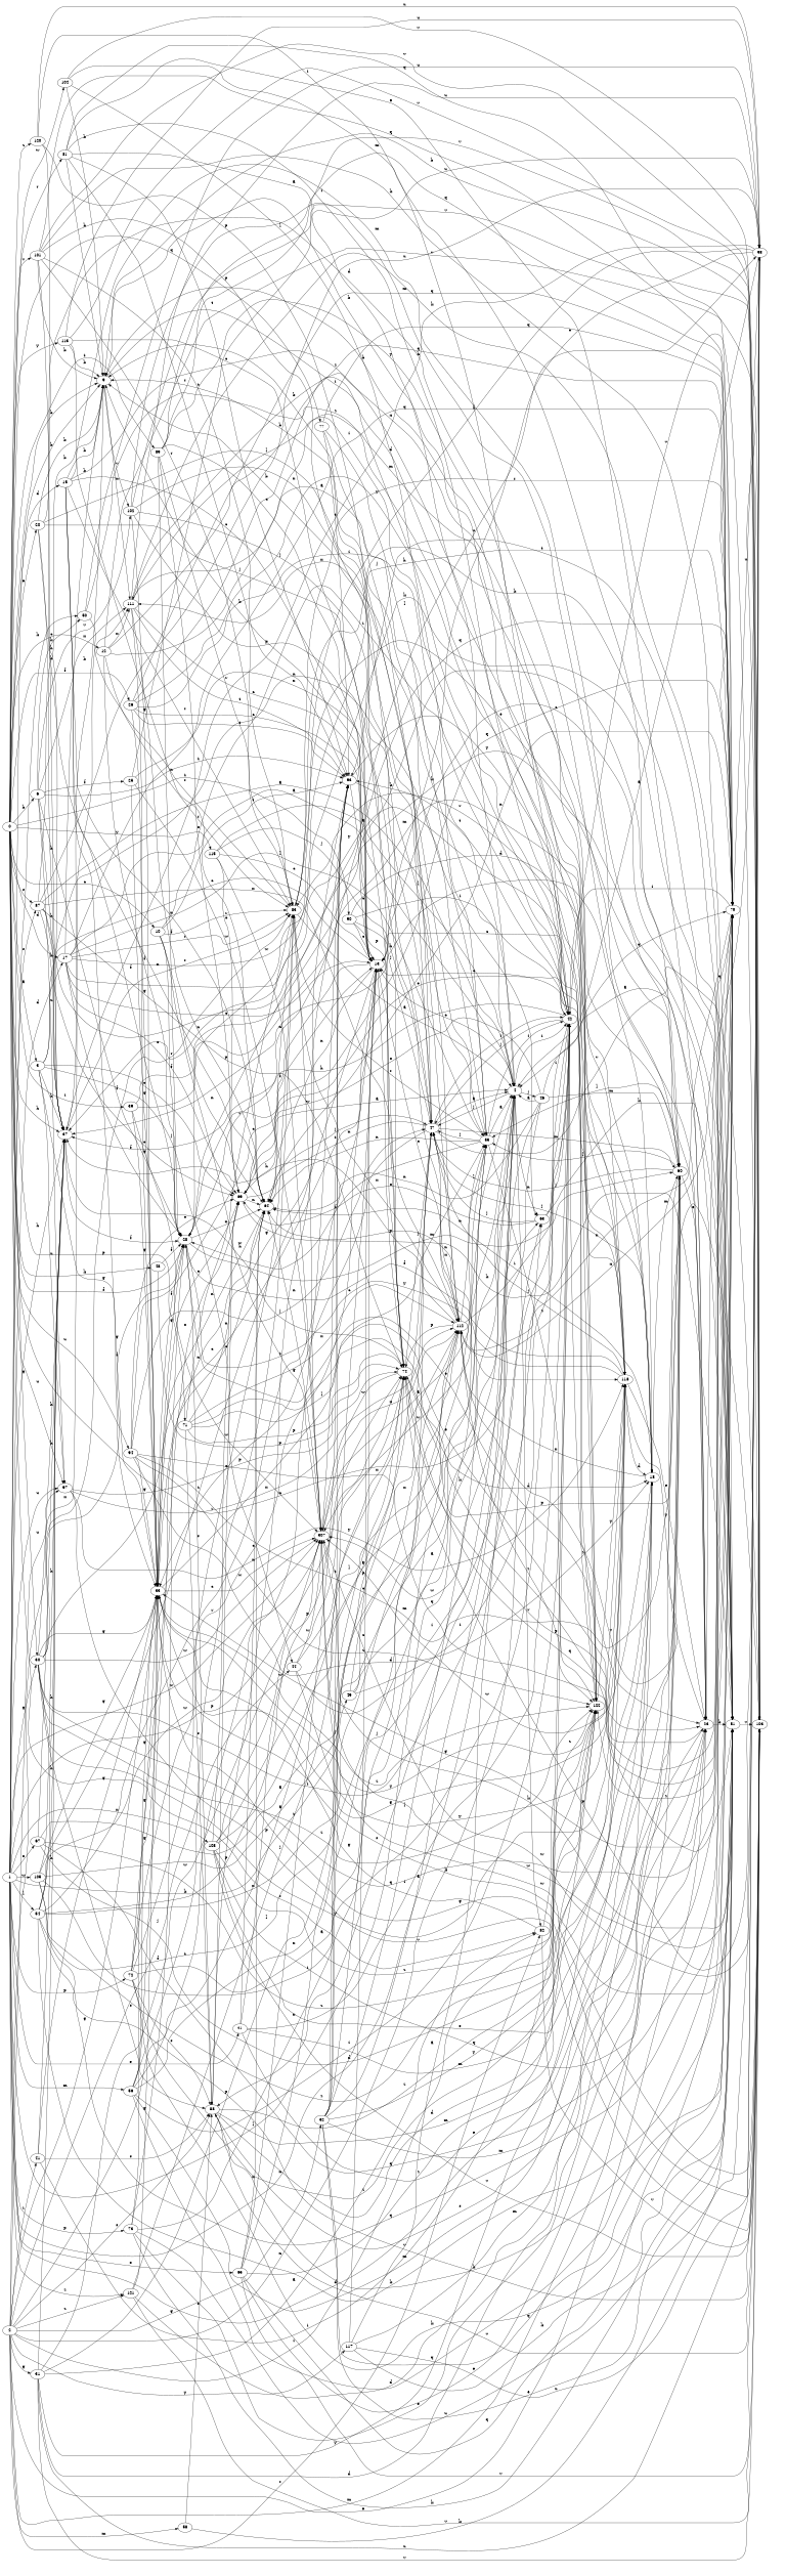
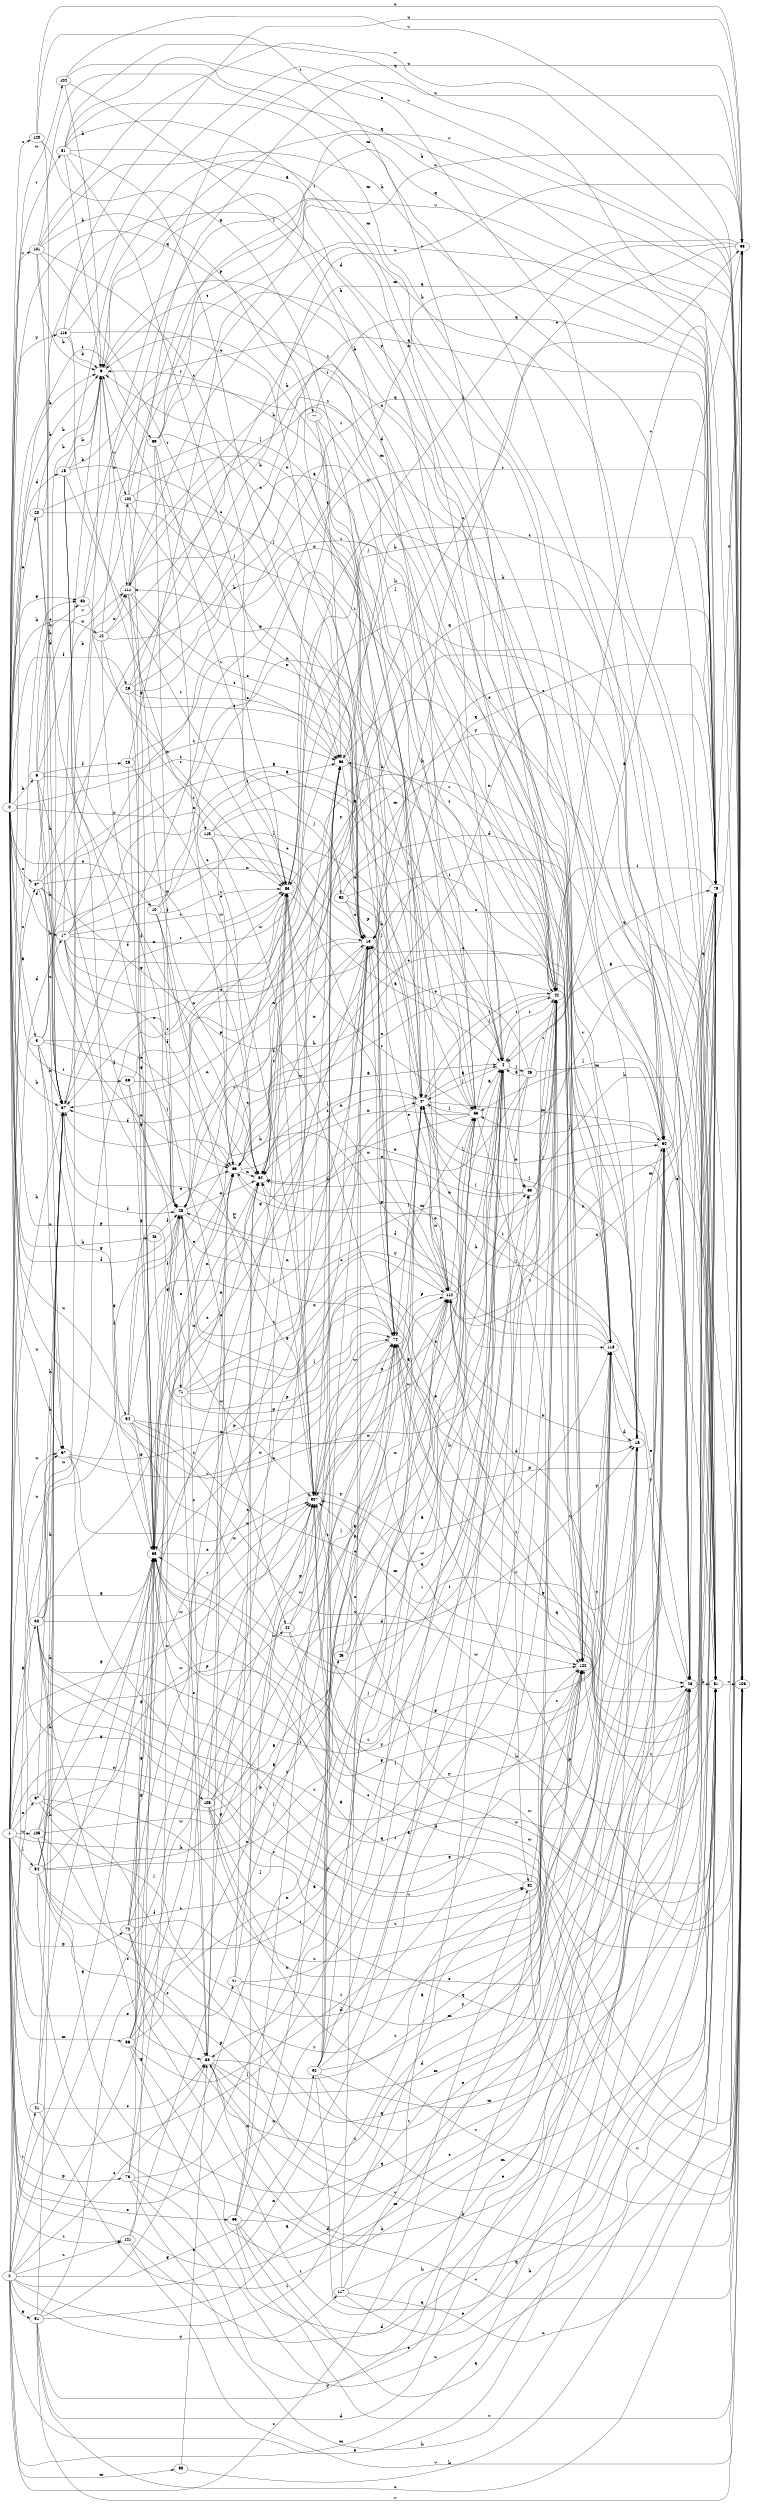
  strict digraph {
    rankdir=LR
    0
    3
    6
    9
    10
    12
    15
    17
    20
    26
    28
    30
    37
    39
    48
    63
    71
    77
    81
    82
    87
    89
    90
    94
    97
    101
    104
    113
    115
    120
    33
    44
    13
    69
    25
    50
    93
    111
    102
    42
    n41 [label=307]
    64
    83
    60
    78
    103
    122
    55
    4
    51
    118
    18
    47
    112
    98
    23
    88
    74
    1
    21
    49
    54
    56
    65
    67
    72
    73
    105
    108
    121
    2
    31
    32
    41
    58
    117
    46
    0 -> 3 [label=a]
    0 -> 6 [label=b]
    0 -> 9 [label=b]
    0 -> 10 [label=c]
    0 -> 12 [label=c]
    0 -> 15 [label=d]
    0 -> 17 [label=d]
    0 -> 20 [label=e]
    0 -> 26 [label=f]
    0 -> 28 [label=f]
-   0 -> 30 [label=g]
+   0 -> 50 [label=g]
    0 -> 37 [label=h]
    0 -> 39 [label=i]
    0 -> 48 [label=k]
    0 -> 63 [label=n]
    0 -> 71 [label=p]
    0 -> 77 [label=q]
    0 -> 81 [label=r]
    0 -> 82 [label=r]
    0 -> 87 [label=s]
    0 -> 89 [label=t]
    0 -> 90 [label=t]
    0 -> 94 [label=u]
    0 -> 97 [label=u]
    0 -> 101 [label=v]
    0 -> 104 [label=w]
    0 -> 113 [label=y]
    0 -> 115 [label=y]
    0 -> 120 [label=z]
    3 -> 37 [label=h]
    3 -> 63 [label=n]
    3 -> 97 [label=u]
    3 -> 33 [label=g]
    3 -> 44 [label=j]
    3 -> 13 [label=c]
    3 -> 69 [label=o]
    6 -> 28 [label=f]
    6 -> 37 [label=h]
    6 -> 97 [label=u]
    6 -> 25 [label=f]
    6 -> 50 [label=k]
    6 -> 93 [label=t]
    6 -> 111 [label=x]
    6 -> 102 [label=v]
    9 -> 111 [label=x]
    9 -> 102 [label=v]
    9 -> 42 [label=i]
    10 -> 28 [label=f]
    10 -> 93 [label=t]
    10 -> 42 [label=i]
    10 -> n41 [label=w]
    10 -> 64 [label=n]
    10 -> 83 [label=r]
    12 -> 28 [label=f]
    12 -> 111 [label=x]
    12 -> 83 [label=r]
    12 -> 60 [label=m]
    12 -> 78 [label=q]
    12 -> 103 [label=v]
    15 -> 9 [label=b]
    15 -> 28 [label=f]
    15 -> 33 [label=g]
    15 -> 13 [label=c]
    15 -> 64 [label=n]
    15 -> 83 [label=r]
    15 -> 60 [label=m]
    15 -> 122 [label=z]
    17 -> 9 [label=b]
    17 -> 28 [label=f]
    17 -> 13 [label=c]
    17 -> 69 [label=o]
    17 -> 83 [label=r]
    17 -> 78 [label=q]
    17 -> 55 [label=l]
    17 -> 4 [label=a]
    17 -> 51 [label=k]
    17 -> 118 [label=y]
    20 -> 9 [label=b]
    20 -> 37 [label=h]
    20 -> 64 [label=n]
    20 -> 55 [label=l]
    20 -> 18 [label=d]
    20 -> 47 [label=j]
    26 -> 33 [label=g]
    26 -> 13 [label=c]
    26 -> 93 [label=t]
    26 -> 42 [label=i]
    26 -> 78 [label=q]
    26 -> 118 [label=y]
    26 -> 18 [label=d]
    28 -> 33 [label=g]
    28 -> 64 [label=n]
    28 -> 60 [label=m]
    28 -> 78 [label=q]
    28 -> 118 [label=y]
    28 -> 98 [label=u]
    28 -> 23 [label=e]
    28 -> 88 [label=s]
    30 -> 28 [label=f]
    30 -> 37 [label=h]
    30 -> 33 [label=g]
    30 -> 13 [label=c]
    30 -> 42 [label=i]
    30 -> n41 [label=w]
    30 -> 83 [label=r]
    30 -> 78 [label=q]
    30 -> 122 [label=z]
    30 -> 118 [label=y]
    30 -> 88 [label=s]
    37 -> 9 [label=b]
    37 -> 28 [label=f]
    37 -> 83 [label=r]
    39 -> 33 [label=g]
    39 -> n41 [label=w]
    39 -> 60 [label=m]
    39 -> 51 [label=k]
    48 -> 28 [label=f]
    48 -> 74 [label=p]
    63 -> 69 [label=o]
    63 -> 42 [label=i]
    63 -> 51 [label=k]
    63 -> 47 [label=j]
    71 -> 64 [label=n]
    71 -> 83 [label=r]
    71 -> 51 [label=k]
    71 -> 112 [label=x]
    71 -> 23 [label=e]
    71 -> 88 [label=s]
    71 -> 74 [label=p]
    77 -> 93 [label=t]
    77 -> 78 [label=q]
    77 -> 55 [label=l]
    77 -> 47 [label=j]
    81 -> 9 [label=b]
    81 -> 93 [label=t]
    81 -> 42 [label=i]
    81 -> 83 [label=r]
+   81 -> 60 [label=m]
    81 -> 78 [label=q]
    81 -> 4 [label=a]
    81 -> 23 [label=e]
    82 -> 33 [label=g]
    82 -> 103 [label=v]
    82 -> 122 [label=z]
    87 -> 9 [label=b]
    87 -> 37 [label=h]
    87 -> 69 [label=o]
    87 -> 4 [label=a]
    87 -> 51 [label=k]
    87 -> 112 [label=x]
    87 -> 98 [label=u]
    87 -> 74 [label=p]
    89 -> 28 [label=f]
    89 -> 13 [label=c]
    89 -> 69 [label=o]
    89 -> 83 [label=r]
    89 -> 78 [label=q]
    89 -> 103 [label=v]
    89 -> 118 [label=y]
    90 -> 13 [label=c]
    90 -> 42 [label=i]
    90 -> 18 [label=d]
    90 -> 47 [label=j]
    90 -> 74 [label=p]
    94 -> 33 [label=g]
    94 -> 13 [label=c]
    94 -> 69 [label=o]
    94 -> 60 [label=m]
    94 -> 78 [label=q]
    94 -> 122 [label=z]
    94 -> 18 [label=d]
    94 -> 47 [label=j]
    97 -> 103 [label=v]
    97 -> 118 [label=y]
    97 -> 112 [label=x]
    97 -> 74 [label=p]
    101 -> 9 [label=b]
    101 -> 37 [label=h]
    101 -> 93 [label=t]
    101 -> 83 [label=r]
    101 -> 78 [label=q]
    101 -> 103 [label=v]
    101 -> 51 [label=k]
    101 -> 74 [label=p]
    104 -> 9 [label=b]
    104 -> 60 [label=m]
    104 -> 103 [label=v]
    104 -> 55 [label=l]
    113 -> 9 [label=b]
    113 -> 13 [label=c]
    113 -> 64 [label=n]
    113 -> 103 [label=v]
    113 -> 98 [label=u]
    115 -> 13 [label=c]
    115 -> 69 [label=o]
    115 -> n41 [label=w]
    115 -> 4 [label=a]
    115 -> 47 [label=j]
    120 -> 37 [label=h]
    120 -> 42 [label=i]
    120 -> 98 [label=u]
    120 -> 74 [label=p]
    33 -> 28 [label=f]
    33 -> 69 [label=o]
    33 -> n41 [label=w]
    33 -> 64 [label=n]
    33 -> 122 [label=z]
    33 -> 55 [label=l]
    33 -> 51 [label=k]
    33 -> 118 [label=y]
    44 -> 42 [label=i]
    44 -> n41 [label=w]
    44 -> 118 [label=y]
    44 -> 112 [label=x]
    13 -> 9 [label=b]
    13 -> 28 [label=f]
    13 -> 33 [label=g]
    13 -> 64 [label=n]
    13 -> 74 [label=p]
    69 -> 64 [label=n]
    69 -> 78 [label=q]
    69 -> 4 [label=a]
    69 -> 51 [label=k]
    69 -> 47 [label=j]
    25 -> 33 [label=g]
    25 -> n41 [label=w]
    25 -> 112 [label=x]
    25 -> 98 [label=u]
    50 -> 83 [label=r]
    50 -> 122 [label=z]
    50 -> 98 [label=u]
    93 -> 13 [label=c]
    93 -> 55 [label=l]
    93 -> 118 [label=y]
    111 -> 33 [label=g]
    111 -> 13 [label=c]
    111 -> 93 [label=t]
    111 -> 42 [label=i]
    111 -> 64 [label=n]
    111 -> 4 [label=a]
    111 -> 51 [label=k]
    111 -> 98 [label=u]
    102 -> 33 [label=g]
    102 -> 60 [label=m]
    102 -> 103 [label=v]
    102 -> 47 [label=j]
    102 -> 112 [label=x]
    102 -> 74 [label=p]
    42 -> 37 [label=h]
    42 -> 13 [label=c]
    42 -> 93 [label=t]
    42 -> 103 [label=v]
    42 -> 122 [label=z]
    42 -> 47 [label=j]
    n41 -> 93 [label=t]
    n41 -> 64 [label=n]
    n41 -> 4 [label=a]
    n41 -> 51 [label=k]
    n41 -> 112 [label=x]
+   64 -> 83 [label=r]
    83 -> n41 [label=w]
    83 -> 64 [label=n]
    83 -> 4 [label=a]
    83 -> 51 [label=k]
    83 -> 112 [label=x]
    83 -> 23 [label=e]
    60 -> 55 [label=l]
    60 -> 47 [label=j]
    60 -> 23 [label=e]
    60 -> 74 [label=p]
    78 -> 37 [label=h]
    78 -> 33 [label=g]
    78 -> 42 [label=i]
    78 -> 64 [label=n]
    78 -> 83 [label=r]
    78 -> 122 [label=z]
    78 -> 112 [label=x]
    78 -> 98 [label=u]
    103 -> 9 [label=b]
    103 -> 33 [label=g]
    103 -> n41 [label=w]
    122 -> 9 [label=b]
    122 -> 13 [label=c]
    122 -> 69 [label=o]
    122 -> 118 [label=y]
    55 -> 9 [label=b]
    55 -> 28 [label=f]
    55 -> 42 [label=i]
    55 -> 64 [label=n]
    55 -> 83 [label=r]
    55 -> 122 [label=z]
    55 -> 4 [label=a]
    55 -> 47 [label=j]
    4 -> 63 [label=n]
    4 -> 82 [label=r]
    4 -> 13 [label=c]
    4 -> 111 [label=x]
    4 -> 42 [label=i]
    4 -> n41 [label=w]
    4 -> 47 [label=j]
    4 -> 46 [label=j]
    51 -> 13 [label=c]
    51 -> 93 [label=t]
    51 -> n41 [label=w]
    51 -> 103 [label=v]
    51 -> 4 [label=a]
    118 -> 9 [label=b]
    118 -> 28 [label=f]
    118 -> 33 [label=g]
    118 -> 64 [label=n]
    118 -> 83 [label=r]
    118 -> 18 [label=d]
    118 -> 47 [label=j]
    118 -> 23 [label=e]
    18 -> 111 [label=x]
    18 -> n41 [label=w]
    18 -> 64 [label=n]
    18 -> 60 [label=m]
    18 -> 47 [label=j]
    18 -> 112 [label=x]
    47 -> 9 [label=b]
    47 -> 33 [label=g]
    47 -> 42 [label=i]
    47 -> 64 [label=n]
    47 -> 60 [label=m]
    47 -> 103 [label=v]
    47 -> 4 [label=a]
    47 -> 112 [label=x]
    112 -> 9 [label=b]
    112 -> 37 [label=h]
    112 -> 13 [label=c]
    112 -> 42 [label=i]
    112 -> 103 [label=v]
    112 -> 122 [label=z]
    112 -> 55 [label=l]
    112 -> 74 [label=p]
    98 -> 28 [label=f]
    98 -> 37 [label=h]
    98 -> 13 [label=c]
    98 -> n41 [label=w]
    98 -> 4 [label=a]
    98 -> 112 [label=x]
    98 -> 74 [label=p]
    23 -> 37 [label=h]
    23 -> 78 [label=q]
    23 -> 55 [label=l]
    23 -> 51 [label=k]
    23 -> 118 [label=y]
    23 -> 88 [label=s]
    23 -> 74 [label=p]
    88 -> 69 [label=o]
    88 -> 93 [label=t]
    88 -> 60 [label=m]
    88 -> 103 [label=v]
    88 -> 122 [label=z]
    88 -> 51 [label=k]
    88 -> 18 [label=d]
    74 -> 37 [label=h]
    74 -> n41 [label=w]
    74 -> 78 [label=q]
    74 -> 18 [label=d]
    74 -> 47 [label=j]
    1 -> 9 [label=b]
    1 -> 17 [label=d]
    1 -> 30 [label=g]
    1 -> 37 [label=h]
    1 -> 63 [label=n]
    1 -> 87 [label=s]
    1 -> 97 [label=u]
    1 -> 50 [label=k]
    1 -> n41 [label=w]
    1 -> 55 [label=l]
    1 -> 18 [label=d]
    1 -> 74 [label=p]
    1 -> 21 [label=e]
    1 -> 49 [label=k]
    1 -> 54 [label=l]
    1 -> 56 [label=m]
    1 -> 65 [label=o]
    1 -> 67 [label=o]
    1 -> 72 [label=p]
    1 -> 73 [label=p]
    1 -> 105 [label=w]
    1 -> 108 [label=x]
    1 -> 121 [label=z]
    21 -> 42 [label=i]
    21 -> n41 [label=w]
    21 -> 64 [label=n]
    21 -> 60 [label=m]
    21 -> 23 [label=e]
    49 -> 13 [label=c]
    49 -> 42 [label=i]
    49 -> 4 [label=a]
    49 -> 112 [label=x]
    54 -> 37 [label=h]
    54 -> 33 [label=g]
    54 -> 13 [label=c]
    54 -> n41 [label=w]
    54 -> 78 [label=q]
    54 -> 55 [label=l]
    54 -> 51 [label=k]
    54 -> 112 [label=x]
    54 -> 74 [label=p]
    56 -> 33 [label=g]
    56 -> 69 [label=o]
    56 -> 42 [label=i]
    56 -> 83 [label=r]
    56 -> 60 [label=m]
    56 -> 78 [label=q]
    56 -> 112 [label=x]
    56 -> 74 [label=p]
    65 -> 93 [label=t]
    65 -> 64 [label=n]
    65 -> 78 [label=q]
    65 -> 103 [label=v]
    65 -> 122 [label=z]
    65 -> 47 [label=j]
    65 -> 23 [label=e]
    67 -> 37 [label=h]
    67 -> 78 [label=q]
    67 -> 122 [label=z]
    67 -> 4 [label=a]
    67 -> 18 [label=d]
    72 -> 33 [label=g]
    72 -> 13 [label=c]
    72 -> 64 [label=n]
    72 -> 83 [label=r]
    72 -> 122 [label=z]
    72 -> 4 [label=a]
    72 -> 51 [label=k]
    72 -> 88 [label=s]
    73 -> 28 [label=f]
    73 -> 33 [label=g]
    73 -> 51 [label=k]
    73 -> 112 [label=x]
    73 -> 98 [label=u]
    73 -> 23 [label=e]
    105 -> 37 [label=h]
    105 -> 93 [label=t]
    105 -> 42 [label=i]
    105 -> 103 [label=v]
    105 -> 122 [label=z]
    105 -> 4 [label=a]
    108 -> 69 [label=o]
    108 -> 78 [label=q]
    108 -> 103 [label=v]
    108 -> 122 [label=z]
    108 -> 55 [label=l]
    108 -> 4 [label=a]
    108 -> 23 [label=e]
    108 -> 74 [label=p]
    121 -> 33 [label=g]
    121 -> 103 [label=v]
    121 -> 18 [label=d]
    121 -> 47 [label=j]
    2 -> 63 [label=n]
    2 -> 82 [label=r]
    2 -> 97 [label=u]
    2 -> 33 [label=g]
    2 -> 44 [label=j]
    2 -> 93 [label=t]
    2 -> 111 [label=x]
    2 -> 42 [label=i]
    2 -> 60 [label=m]
    2 -> 23 [label=e]
    2 -> 88 [label=s]
    2 -> 121 [label=z]
    2 -> 31 [label=g]
    2 -> 32 [label=g]
    2 -> 41 [label=i]
    2 -> 58 [label=m]
    2 -> 117 [label=y]
    31 -> 37 [label=h]
    31 -> 82 [label=a]
    31 -> n41 [label=w]
    31 -> 103 [label=v]
    31 -> 118 [label=y]
    31 -> 18 [label=d]
    31 -> 98 [label=u]
    31 -> 74 [label=p]
    32 -> 13 [label=c]
    32 -> 93 [label=t]
    32 -> 60 [label=m]
    32 -> 78 [label=q]
    32 -> 55 [label=l]
    32 -> 4 [label=a]
    32 -> 118 [label=y]
    32 -> 47 [label=j]
-   32 -> 51 [label=e]
+   32 -> 23 [label=e]
    32 -> 74 [label=p]
    41 -> 37 [label=h]
    41 -> 33 [label=g]
    41 -> 42 [label=i]
    41 -> 88 [label=s]
    58 -> 51 [label=k]
    58 -> 88 [label=s]
    117 -> 13 [label=c]
    117 -> 60 [label=m]
    117 -> 4 [label=a]
    117 -> 51 [label=k]
    117 -> 98 [label=u]
    46 -> 69 [label=o]
    46 -> n41 [label=w]
    46 -> 64 [label=n]
    46 -> 60 [label=m]
    46 -> 78 [label=q]
    46 -> 4 [label=a]
    46 -> 88 [label=s]
  }
